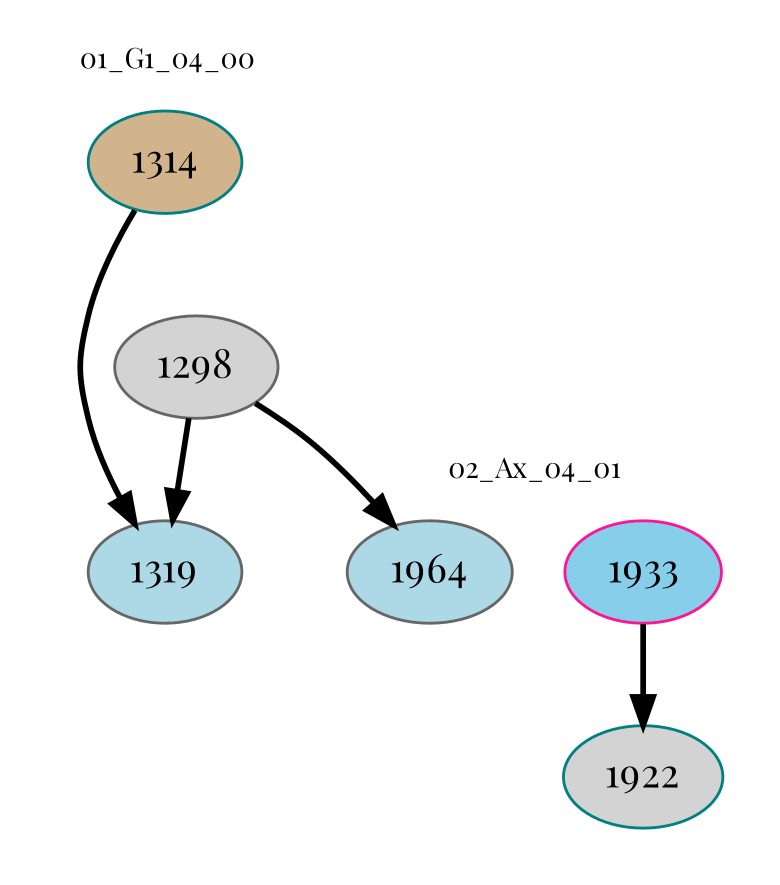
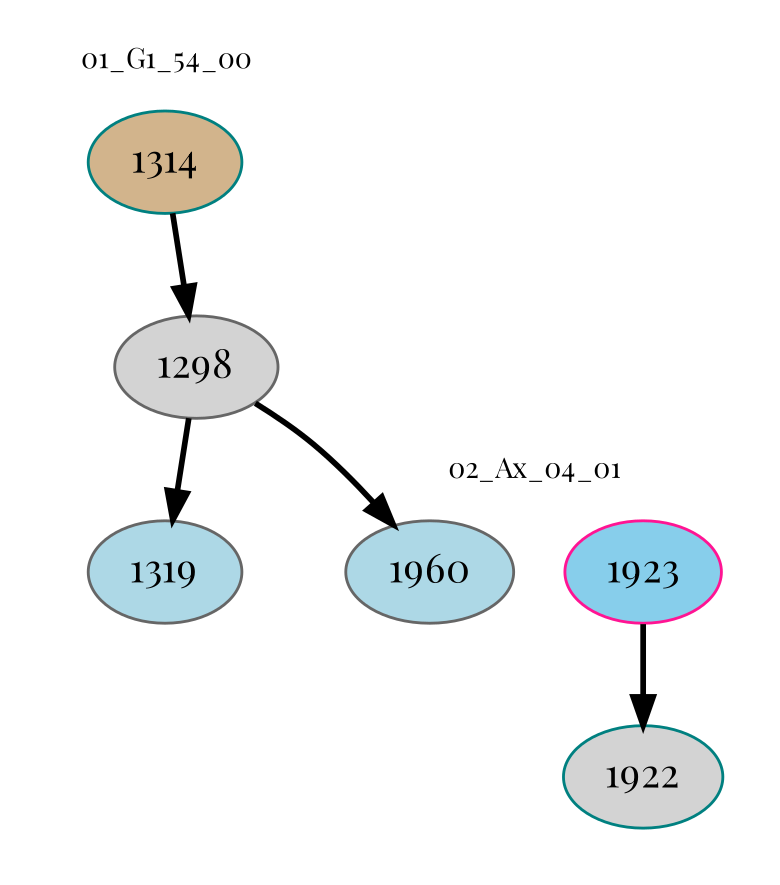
  digraph {
    fontname="Playfair Display"
    node [color=gray40 fillcolor=lightgrey fontname="Playfair Display" style=filled]
    edge [color=black fontname="Playfair Display" style=bold]
-   n1 [color=deeppink fillcolor=skyblue label=1933]
+   n1 [color=deeppink fillcolor=skyblue label=1923]
    n2 [color=teal label=1922]
-   n3 [fillcolor=lightblue label=1964]
+   n3 [fillcolor=lightblue label=1960]
    n4 [color=teal fillcolor=tan label=1314]
    n5 [label=1298]
    n6 [fillcolor=lightblue label=1319]
    subgraph cluster_1 {
      color=white
      fontsize=10
      label="02_Ax_04_01"
      n1
      n2
      n3
    }
    subgraph cluster_2 {
      color=white
      fontsize=10
-     label="01_G1_04_00"
+     label="01_G1_54_00"
      n4
      n5
      n6
    }
    n1 -> n2
-   n4 -> n6
+   n4 -> n5
    n5 -> n3
    n5 -> n6
  }
